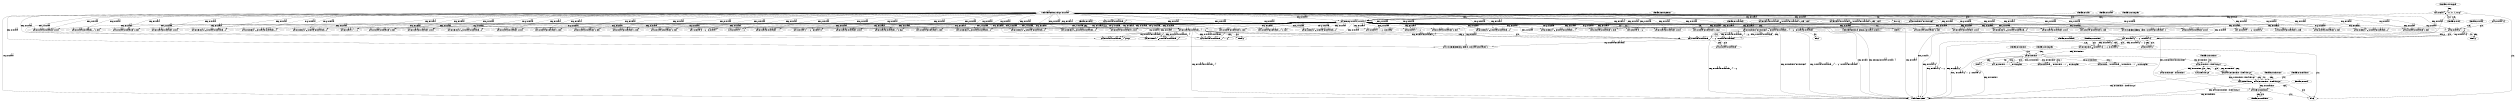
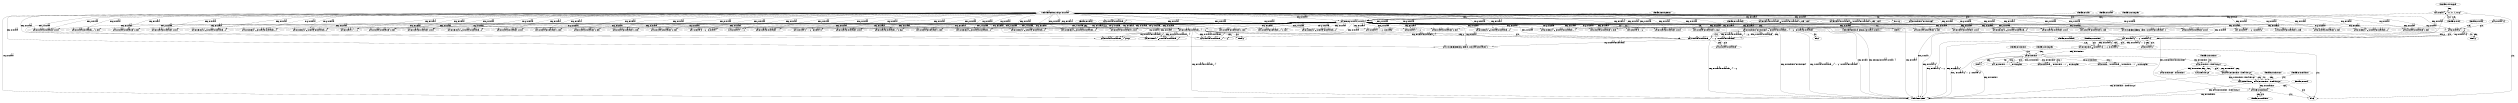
  digraph {
    n1 [label="(Call,free(mus_mid_instr))"]
    n2 [label="(MethodReturn,RET)"]
    n3 [label="(Block,)"]
    n4 [label="(Identifier,mus_mid_instr)"]
    n5 [label="(Call,mus_mid_instr[mus_instr_cnt] = (mus_data[mus_data_ofs + 1] << 8) | mus_data[mus_data_ofs])"]
    n6 [label="(Call,(mus_data[mus_data_ofs + 1] << 8) | mus_data[mus_data_ofs])"]
    n7 [label="(Block,)"]
    n8 [label="(Call,mus_data[mus_data_ofs])"]
    n9 [label="(Call,MUS_EVENT_DEBUG(\"Before\", mus_data[mus_data_ofs], 0))"]
    n10 [label="(Call,mus_data[mus_data_ofs + 1] << 8)"]
    n11 [label="(Call,mus_data[mus_data_ofs + 1] & 0x80)"]
    n12 [label="(Call,mus_event[1] = mus_data[mus_data_ofs + 1])"]
    n13 [label="(Call,mus_data[mus_data_ofs + 1] << 6)"]
    n14 [label="(Literal,8)"]
    n15 [label="(Call,memcmp(mus_data, mus_hdr, 4))"]
    n16 [label="(Call,(mus_data[13] << 8) | mus_data[12])"]
    n17 [label="(Call,mus_data[13] << 8)"]
    n18 [label="(Call,mus_data[mus_data_ofs] & 0x0f)"]
    n19 [label="(Call,mus_data[mus_data_ofs++] & 0x7f)"]
    n20 [label="(Call,mus_data[mus_data_ofs] & 0x0f)"]
    n21 [label="(Call,mus_data[mus_data_ofs] & 0x0f)"]
    n22 [label="(Call,mus_event[2] = mus_data[mus_data_ofs + 2])"]
    n23 [label="(Call,mus_event[2] = mus_data[mus_data_ofs + 2])"]
    n24 [label="(Call,mus_event[2] = mus_data[mus_data_ofs + 2])"]
    n25 [label="(Call,mus_data[11] << 8)"]
    n26 [label="(Call,mus_data[mus_data_ofs] & 0x0f)"]
    n27 [label="(Call,mus_data[mus_data_ofs] & 0x0f)"]
    n28 [label="(Call,mus_event[2] = mus_data[mus_data_ofs + 2])"]
    n29 [label="(Call,mus_data[mus_data_ofs] & 0x0f)"]
    n30 [label="(Call,mus_data[mus_data_ofs] & 0x0f)"]
    n31 [label="(Call,mus_data[mus_data_ofs] & 0xf0)"]
    n32 [label="(MethodParameterIn,if (memcmp(mus_data, mus_hdr, 4)))"]
    n33 [label="(Call,mus_data[mus_data_ofs] & 0x0f)"]
    n34 [label="(Call,mus_data[mus_data_ofs] & 0x0f)"]
    n35 [label="(Call,(mus_data[5] << 8) | mus_data[4])"]
    n36 [label="(Call,mus_data[9] << 8)"]
    n37 [label="(Call,mus_data[mus_data_ofs] >> 4)"]
    n38 [label="(Call,(mus_data[11] << 8) | mus_data[10])"]
    n39 [label="(Call,mus_data[mus_data_ofs] & 0x0f)"]
    n40 [label="(Call,mus_data[mus_data_ofs - 1] & 0x80)"]
    n41 [label="(Call,mus_data[mus_data_ofs] & 0x0f)"]
    n42 [label="(Call,mus_event[2] = mus_data[mus_data_ofs + 2])"]
    n43 [label="(Call,mus_event[2] = mus_data[mus_data_ofs + 2])"]
    n44 [label="(Call,mus_event[2] = mus_data[mus_data_ofs + 2])"]
    n45 [label="(Call,mus_data[mus_data_ofs] & 0x0f)"]
    n46 [label="(Call,mus_data[mus_data_ofs] & 0x0f)"]
    n47 [label="(Call,mus_data[mus_data_ofs + 1] & 0x7f)"]
    n48 [label="(Call,mus_event[2] = mus_data[mus_data_ofs + 2])"]
    n49 [label="(Call,(mus_data[7] << 8) | mus_data[6])"]
    n50 [label="(Call,mus_data[7] << 8)"]
    n51 [label="(Call,mus_data[mus_data_ofs] & 0x0f)"]
    n52 [label="(Call,mus_event[2] = mus_data[mus_data_ofs + 2])"]
    n53 [label="(Call,mus_event[1] = mus_data[mus_data_ofs + 1])"]
    n54 [label="(Call,mus_data[mus_data_ofs] & 0x0f)"]
    n55 [label="(Call,mus_data[5] << 8)"]
    n56 [label="(Call,mus_data[mus_data_ofs] & 0x0f)"]
    n57 [label="(Call,mus_data[mus_data_ofs] & 0x80)"]
    n58 [label="(Call,mus_data[mus_data_ofs] & 0x0f)"]
    n59 [label="(Call,mus_data[mus_data_ofs] & 0x0f)"]
    n60 [label="(Call,mus_event[2] = mus_data[mus_data_ofs + 2])"]
    n61 [label="(Call,mus_data[mus_data_ofs] & 0x0f)"]
    n62 [label="(Literal,4)"]
    n63 [label="(Call,mus_data[mus_data_ofs] & 0x0f)"]
    n64 [label="(Call,MUS_EVENT_DEBUG(\"After\", mus_data[mus_data_ofs], 0))"]
    n65 [label="(Call,mus_data[mus_data_ofs] & 0x0f)"]
    n66 [label="(Call,(mus_data[9] << 8) | mus_data[8])"]
    n67 [label="(Call,mus_data[mus_data_ofs] & 0xf0)"]
    n68 [label="(Call,mus_data[mus_data_ofs] & 0x0f)"]
    n69 [label="(Call,mus_event[1] = mus_data[mus_data_ofs + 2])"]
    n70 [label="(Call,mus_data[mus_data_ofs] & 0x0f)"]
    n71 [label="(Call,mus_no_instr = (mus_data[13] << 8) | mus_data[12])"]
    n72 [label="(Call,mus_data[12])"]
    n73 [label="(Literal,8)"]
    n74 [label="(MethodParameterIn,uint8_t *mus_data)"]
    n75 [label="(Call,mus_data[mus_data_ofs] = (mus_data[mus_data_ofs] & 0xf0) | 0x0f)"]
    n76 [label="(Call,mus_data[mus_data_ofs] = (mus_data[mus_data_ofs] & 0xf0) | 0x09)"]
    n77 [label=9000123]
    n78 [label="(Call,mus_hdr[] = { 'M', 'U', 'S', 0x1A })"]
    n79 [label="(Identifier,mus_hdr)"]
    n80 [label="(Call,mus_mid_instr = malloc(mus_no_instr * sizeof(uint16_t)))"]
    n81 [label="(Call,malloc(mus_no_instr * sizeof(uint16_t)))"]
    n82 [label="(Call,mus_no_instr * sizeof(uint16_t))"]
    n83 [label="(Call,sizeof(uint16_t))"]
    n84 [label="(Call,mus_instr_cnt < mus_no_instr)"]
    n85 [label="(Call,mus_no_instr << 1)"]
    n86 [label="(Call,mus_data_ofs + (mus_no_instr << 1) + mus_song_len)"]
    n87 [label="(Call,mus_size < (mus_data_ofs + (mus_no_instr << 1) + mus_song_len))"]
    n88 [label="(Literal,1)"]
    n89 [label="(Call,(mus_no_instr << 1) + mus_song_len)"]
    n90 [label="(Identifier,mus_data_ofs)"]
    n91 [label="(Identifier,mus_data)"]
    n92 [label="(Identifier,mus_instr_cnt)"]
    n93 [label="(Identifier,mus_data_ofs)"]
    n94 [label="(Identifier,mus_data)"]
    n95 [label="(Identifier,mus_data)"]
    n96 [label="(Identifier,mus_song_len)"]
    n97 [label="(Call,mus_data[mus_data_ofs + 1])"]
    n98 [label="(Identifier,mus_no_instr)"]
    n99 [label="(Identifier,__FUNCTION__)"]
    n100 [label="(Identifier,mus_hdr)"]
    n101 [label="(Identifier,mus_song_ofs)"]
    n102 [label="(Identifier,mus_mdi)"]
    n103 [label="(Identifier,mus_song_len)"]
    n104 [label="(Identifier,mus_no_instr)"]
    n105 [label="(Call,mus_mid_instr[mus_instr_cnt])"]
    n106 [label="(Identifier,mus_no_instr)"]
    n107 [label="(Call,mus_data[13])"]
    n108 [label="(Identifier,mus_mid_instr)"]
    n1 -> n2 [label="DDG: mus_mid_instr"]
    n1 -> n3 [label="AST: "]
    n1 -> n4 [label="CFG: "]
    n4 -> n1 [label="AST: "]
    n5 -> n1 [label="DDG: mus_mid_instr[mus_instr_cnt]"]
    n5 -> n2 [label="DDG: mus_mid_instr[mus_instr_cnt]"]
    n5 -> n2 [label="DDG: (mus_data[mus_data_ofs + 1] << 8) | mus_data[mus_data_ofs]"]
    n5 -> n6 [label="CFG: "]
    n5 -> n7 [label="AST: "]
    n6 -> n2 [label="DDG: mus_data[mus_data_ofs + 1] << 8"]
    n6 -> n5 [label="AST: "]
    n6 -> n5 [label="DDG: mus_data[mus_data_ofs + 1] << 8"]
    n6 -> n5 [label="DDG: mus_data[mus_data_ofs]"]
    n6 -> n8 [label="CFG: "]
    n6 -> n9 [label="DDG: mus_data[mus_data_ofs]"]
    n8 -> n6 [label="AST: "]
    n10 -> n2 [label="DDG: mus_data[mus_data_ofs + 1]"]
    n10 -> n6 [label="AST: "]
    n10 -> n6 [label="DDG: mus_data[mus_data_ofs + 1]"]
    n10 -> n6 [label="DDG: 8"]
    n10 -> n11 [label="DDG: mus_data[mus_data_ofs + 1]"]
    n10 -> n12 [label="DDG: mus_data[mus_data_ofs + 1]"]
    n10 -> n13 [label="DDG: mus_data[mus_data_ofs + 1]"]
    n10 -> n14 [label="CFG: "]
    n14 -> n10 [label="AST: "]
    n15 -> n2 [label="DDG: memcmp(mus_data, mus_hdr, 4)"]
    n15 -> n2 [label="DDG: mus_data"]
    n15 -> n2 [label="DDG: mus_hdr"]
    n15 -> n6 [label="DDG: mus_data"]
    n15 -> n9 [label="DDG: mus_data"]
    n15 -> n10 [label="DDG: mus_data"]
    n15 -> n11 [label="DDG: mus_data"]
    n15 -> n12 [label="DDG: mus_data"]
    n15 -> n13 [label="DDG: mus_data"]
    n15 -> n16 [label="DDG: mus_data"]
    n15 -> n17 [label="DDG: mus_data"]
    n15 -> n18 [label="DDG: mus_data"]
    n15 -> n19 [label="DDG: mus_data"]
    n15 -> n20 [label="DDG: mus_data"]
    n15 -> n21 [label="DDG: mus_data"]
    n15 -> n22 [label="DDG: mus_data"]
    n15 -> n23 [label="DDG: mus_data"]
    n15 -> n24 [label="DDG: mus_data"]
    n15 -> n25 [label="DDG: mus_data"]
    n15 -> n26 [label="DDG: mus_data"]
    n15 -> n27 [label="DDG: mus_data"]
    n15 -> n28 [label="DDG: mus_data"]
    n15 -> n29 [label="DDG: mus_data"]
    n15 -> n30 [label="DDG: mus_data"]
    n15 -> n31 [label="DDG: mus_data"]
    n15 -> n32 [label="AST: "]
    n15 -> n33 [label="DDG: mus_data"]
    n15 -> n34 [label="DDG: mus_data"]
    n15 -> n35 [label="DDG: mus_data"]
    n15 -> n36 [label="DDG: mus_data"]
    n15 -> n37 [label="DDG: mus_data"]
    n15 -> n38 [label="DDG: mus_data"]
    n15 -> n39 [label="DDG: mus_data"]
    n15 -> n40 [label="DDG: mus_data"]
    n15 -> n41 [label="DDG: mus_data"]
    n15 -> n42 [label="DDG: mus_data"]
    n15 -> n43 [label="DDG: mus_data"]
    n15 -> n44 [label="DDG: mus_data"]
    n15 -> n45 [label="DDG: mus_data"]
    n15 -> n46 [label="DDG: mus_data"]
    n15 -> n47 [label="DDG: mus_data"]
    n15 -> n48 [label="DDG: mus_data"]
    n15 -> n49 [label="DDG: mus_data"]
    n15 -> n50 [label="DDG: mus_data"]
    n15 -> n51 [label="DDG: mus_data"]
    n15 -> n52 [label="DDG: mus_data"]
    n15 -> n53 [label="DDG: mus_data"]
    n15 -> n54 [label="DDG: mus_data"]
    n15 -> n55 [label="DDG: mus_data"]
    n15 -> n56 [label="DDG: mus_data"]
    n15 -> n57 [label="DDG: mus_data"]
    n15 -> n58 [label="DDG: mus_data"]
    n15 -> n59 [label="DDG: mus_data"]
    n15 -> n60 [label="DDG: mus_data"]
    n15 -> n61 [label="DDG: mus_data"]
    n15 -> n62 [label="CFG: "]
    n15 -> n63 [label="DDG: mus_data"]
    n15 -> n64 [label="DDG: mus_data"]
    n15 -> n65 [label="DDG: mus_data"]
    n15 -> n66 [label="DDG: mus_data"]
    n15 -> n67 [label="DDG: mus_data"]
    n15 -> n68 [label="DDG: mus_data"]
    n15 -> n69 [label="DDG: mus_data"]
    n15 -> n70 [label="DDG: mus_data"]
    n16 -> n2 [label="DDG: mus_data[13] << 8"]
    n16 -> n2 [label="DDG: mus_data[12]"]
    n16 -> n71 [label="AST: "]
    n16 -> n71 [label="DDG: mus_data[13] << 8"]
    n16 -> n71 [label="DDG: mus_data[12]"]
    n16 -> n72 [label="CFG: "]
    n17 -> n2 [label="DDG: mus_data[13]"]
    n17 -> n16 [label="AST: "]
    n17 -> n16 [label="DDG: mus_data[13]"]
    n17 -> n16 [label="DDG: 8"]
    n17 -> n73 [label="CFG: "]
    n62 -> n15 [label="AST: "]
    n71 -> n2 [label="DDG: (mus_data[13] << 8) | mus_data[12]"]
    n71 -> n3 [label="AST: "]
    n71 -> n16 [label="CFG: "]
    n71 -> n85 [label="DDG: mus_no_instr"]
    n72 -> n16 [label="AST: "]
    n73 -> n17 [label="AST: "]
    n74 -> n2 [label="DDG: mus_data"]
    n74 -> n6 [label="DDG: mus_data"]
    n74 -> n9 [label="DDG: mus_data"]
    n74 -> n10 [label="DDG: mus_data"]
    n74 -> n11 [label="DDG: mus_data"]
    n74 -> n12 [label="DDG: mus_data"]
    n74 -> n13 [label="DDG: mus_data"]
    n74 -> n15 [label="DDG: mus_data"]
    n74 -> n16 [label="DDG: mus_data"]
    n74 -> n17 [label="DDG: mus_data"]
    n74 -> n18 [label="DDG: mus_data"]
    n74 -> n19 [label="DDG: mus_data"]
    n74 -> n20 [label="DDG: mus_data"]
    n74 -> n21 [label="DDG: mus_data"]
    n74 -> n22 [label="DDG: mus_data"]
    n74 -> n23 [label="DDG: mus_data"]
    n74 -> n24 [label="DDG: mus_data"]
    n74 -> n25 [label="DDG: mus_data"]
    n74 -> n26 [label="DDG: mus_data"]
    n74 -> n27 [label="DDG: mus_data"]
    n74 -> n28 [label="DDG: mus_data"]
    n74 -> n29 [label="DDG: mus_data"]
    n74 -> n30 [label="DDG: mus_data"]
    n74 -> n31 [label="DDG: mus_data"]
    n74 -> n33 [label="DDG: mus_data"]
    n74 -> n34 [label="DDG: mus_data"]
    n74 -> n35 [label="DDG: mus_data"]
    n74 -> n36 [label="DDG: mus_data"]
    n74 -> n37 [label="DDG: mus_data"]
    n74 -> n38 [label="DDG: mus_data"]
    n74 -> n39 [label="DDG: mus_data"]
    n74 -> n40 [label="DDG: mus_data"]
    n74 -> n41 [label="DDG: mus_data"]
    n74 -> n42 [label="DDG: mus_data"]
    n74 -> n43 [label="DDG: mus_data"]
    n74 -> n44 [label="DDG: mus_data"]
    n74 -> n45 [label="DDG: mus_data"]
    n74 -> n46 [label="DDG: mus_data"]
    n74 -> n47 [label="DDG: mus_data"]
    n74 -> n48 [label="DDG: mus_data"]
    n74 -> n49 [label="DDG: mus_data"]
    n74 -> n50 [label="DDG: mus_data"]
    n74 -> n51 [label="DDG: mus_data"]
    n74 -> n52 [label="DDG: mus_data"]
    n74 -> n53 [label="DDG: mus_data"]
    n74 -> n54 [label="DDG: mus_data"]
    n74 -> n55 [label="DDG: mus_data"]
    n74 -> n56 [label="DDG: mus_data"]
    n74 -> n57 [label="DDG: mus_data"]
    n74 -> n58 [label="DDG: mus_data"]
    n74 -> n59 [label="DDG: mus_data"]
    n74 -> n60 [label="DDG: mus_data"]
    n74 -> n61 [label="DDG: mus_data"]
    n74 -> n63 [label="DDG: mus_data"]
    n74 -> n64 [label="DDG: mus_data"]
    n74 -> n65 [label="DDG: mus_data"]
    n74 -> n66 [label="DDG: mus_data"]
    n74 -> n67 [label="DDG: mus_data"]
    n74 -> n68 [label="DDG: mus_data"]
    n74 -> n69 [label="DDG: mus_data"]
    n74 -> n70 [label="DDG: mus_data"]
    n74 -> n75 [label="DDG: mus_data"]
    n74 -> n76 [label="DDG: mus_data"]
    n74 -> n77 [label="AST: "]
    n78 -> n2 [label="DDG: mus_hdr"]
    n78 -> n3 [label="AST: "]
    n78 -> n15 [label="DDG: mus_hdr"]
    n78 -> n79 [label="CFG: "]
    n79 -> n78 [label="AST: "]
    n80 -> n1 [label="DDG: mus_mid_instr"]
    n80 -> n2 [label="DDG: malloc(mus_no_instr * sizeof(uint16_t))"]
    n80 -> n3 [label="AST: "]
    n80 -> n81 [label="CFG: "]
    n81 -> n2 [label="DDG: mus_no_instr * sizeof(uint16_t)"]
    n81 -> n80 [label="AST: "]
    n81 -> n80 [label="DDG: mus_no_instr * sizeof(uint16_t)"]
    n81 -> n82 [label="CFG: "]
    n82 -> n81 [label="AST: "]
    n82 -> n81 [label="DDG: mus_no_instr"]
    n82 -> n83 [label="CFG: "]
    n82 -> n84 [label="DDG: mus_no_instr"]
-   n83 -> n82 [label="AST: "]
+   n83 -> n82 [label="DDG: "]
    n85 -> n2 [label="DDG: mus_no_instr"]
    n85 -> n82 [label="DDG: mus_no_instr"]
    n85 -> n86 [label="DDG: mus_no_instr"]
    n85 -> n86 [label="DDG: 1"]
    n85 -> n87 [label="DDG: mus_no_instr"]
    n85 -> n87 [label="DDG: 1"]
    n85 -> n88 [label="CFG: "]
    n85 -> n89 [label="AST: "]
    n85 -> n89 [label="DDG: mus_no_instr"]
    n85 -> n89 [label="DDG: 1"]
    n88 -> n85 [label="AST: "]
    n90 -> n5 [label="CFG: "]
    n91 -> n15 [label="AST: "]
    n92 -> n80 [label="CFG: "]
    n93 -> n71 [label="CFG: "]
    n94 -> n10 [label="CFG: "]
    n95 -> n17 [label="CFG: "]
    n96 -> n15 [label="CFG: "]
    n97 -> n10 [label="AST: "]
    n98 -> n82 [label="AST: "]
    n99 -> n15 [label="CFG: "]
    n100 -> n15 [label="AST: "]
    n101 -> n78 [label="CFG: "]
    n102 -> n1 [label="CFG: "]
    n103 -> n85 [label="CFG: "]
    n104 -> n85 [label="AST: "]
    n105 -> n5 [label="AST: "]
    n106 -> n71 [label="AST: "]
    n107 -> n17 [label="AST: "]
    n108 -> n80 [label="AST: "]
  }
